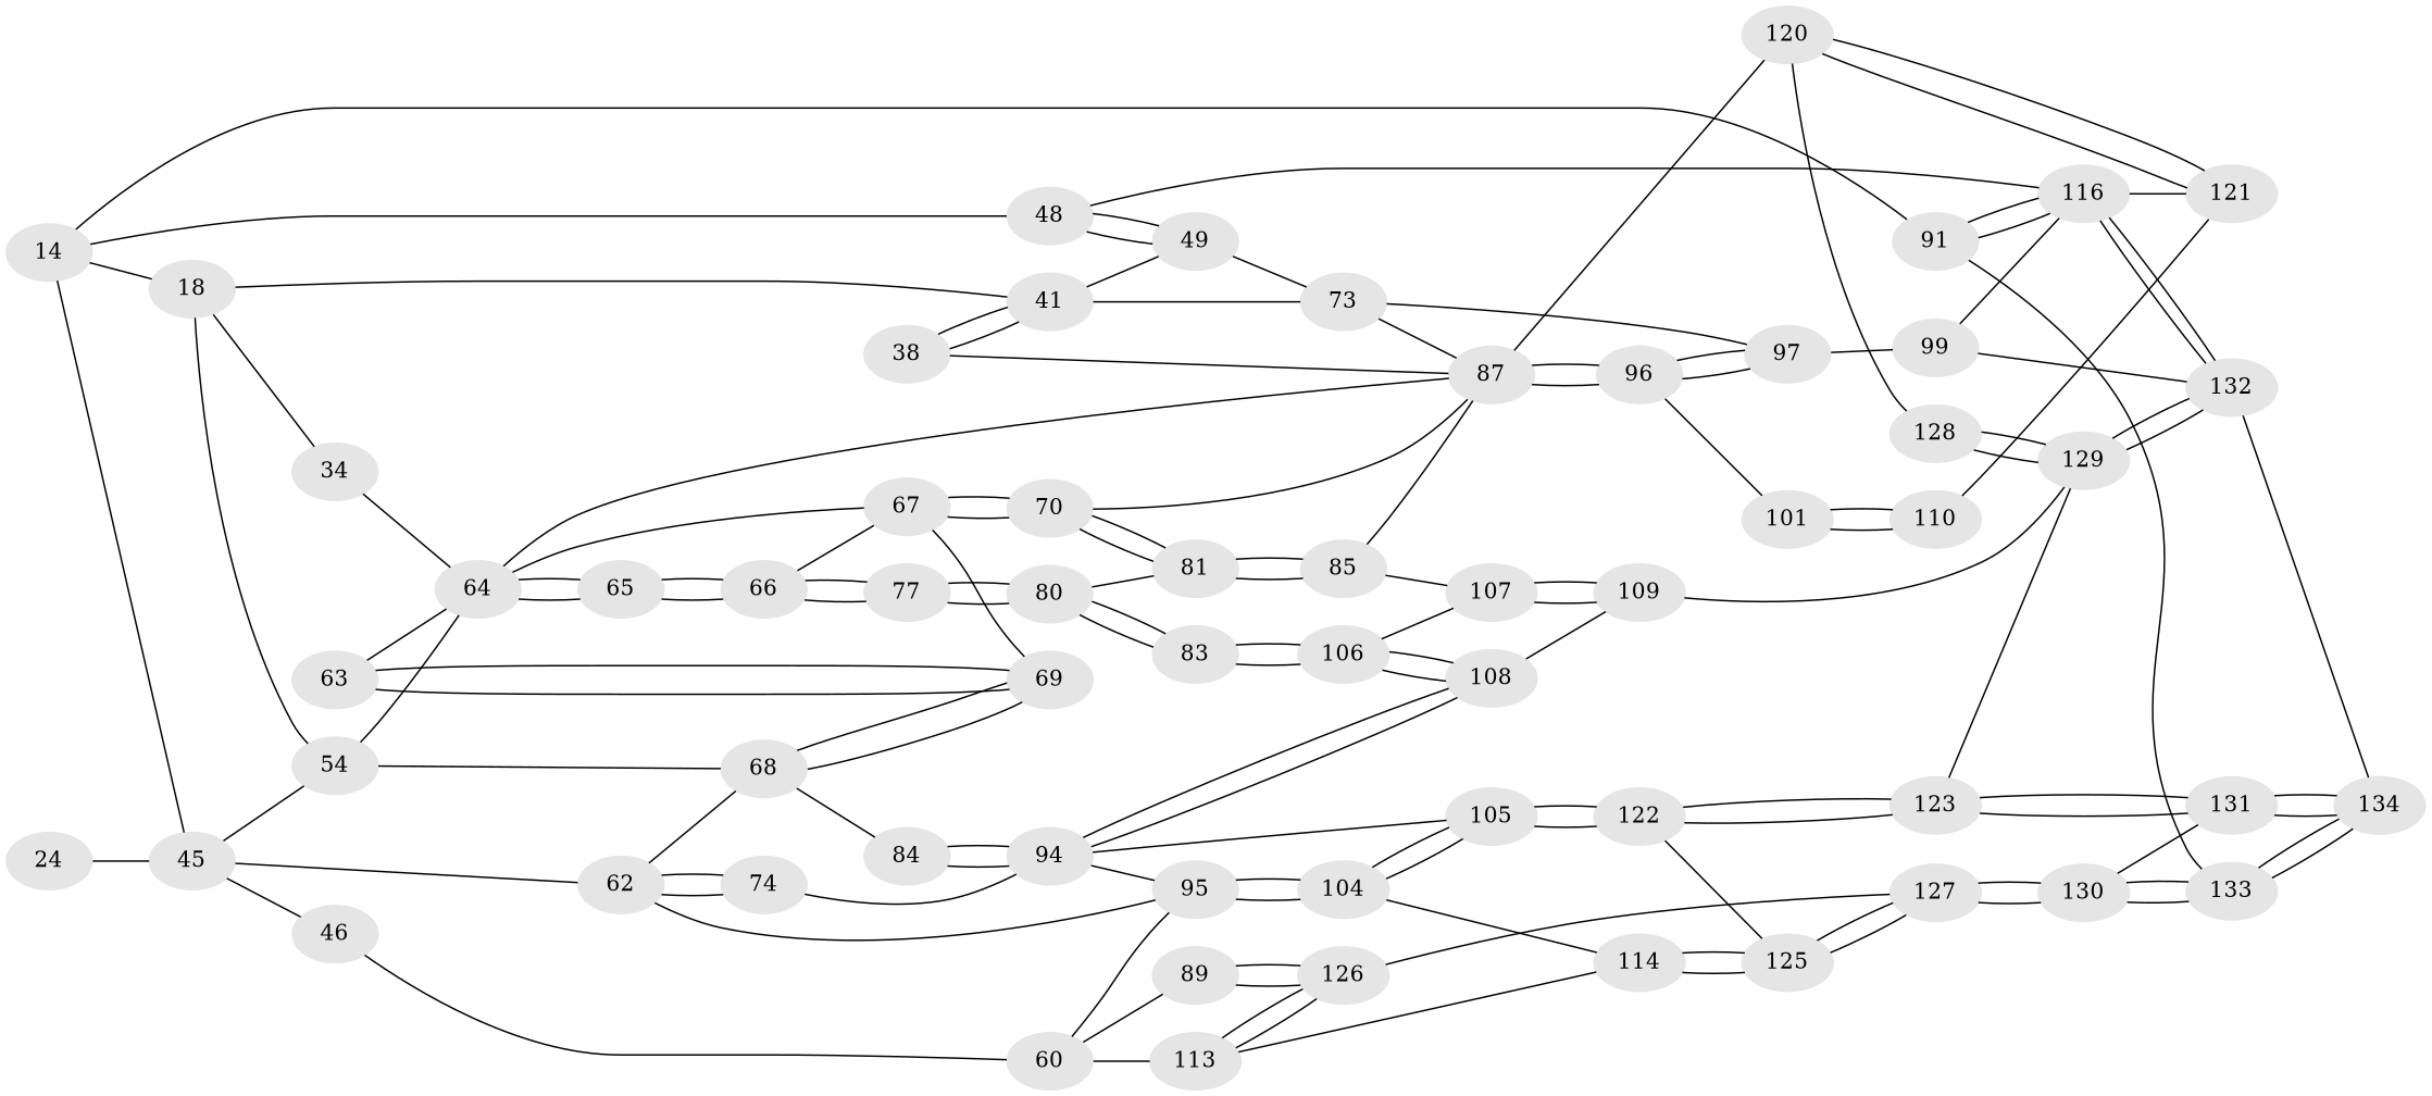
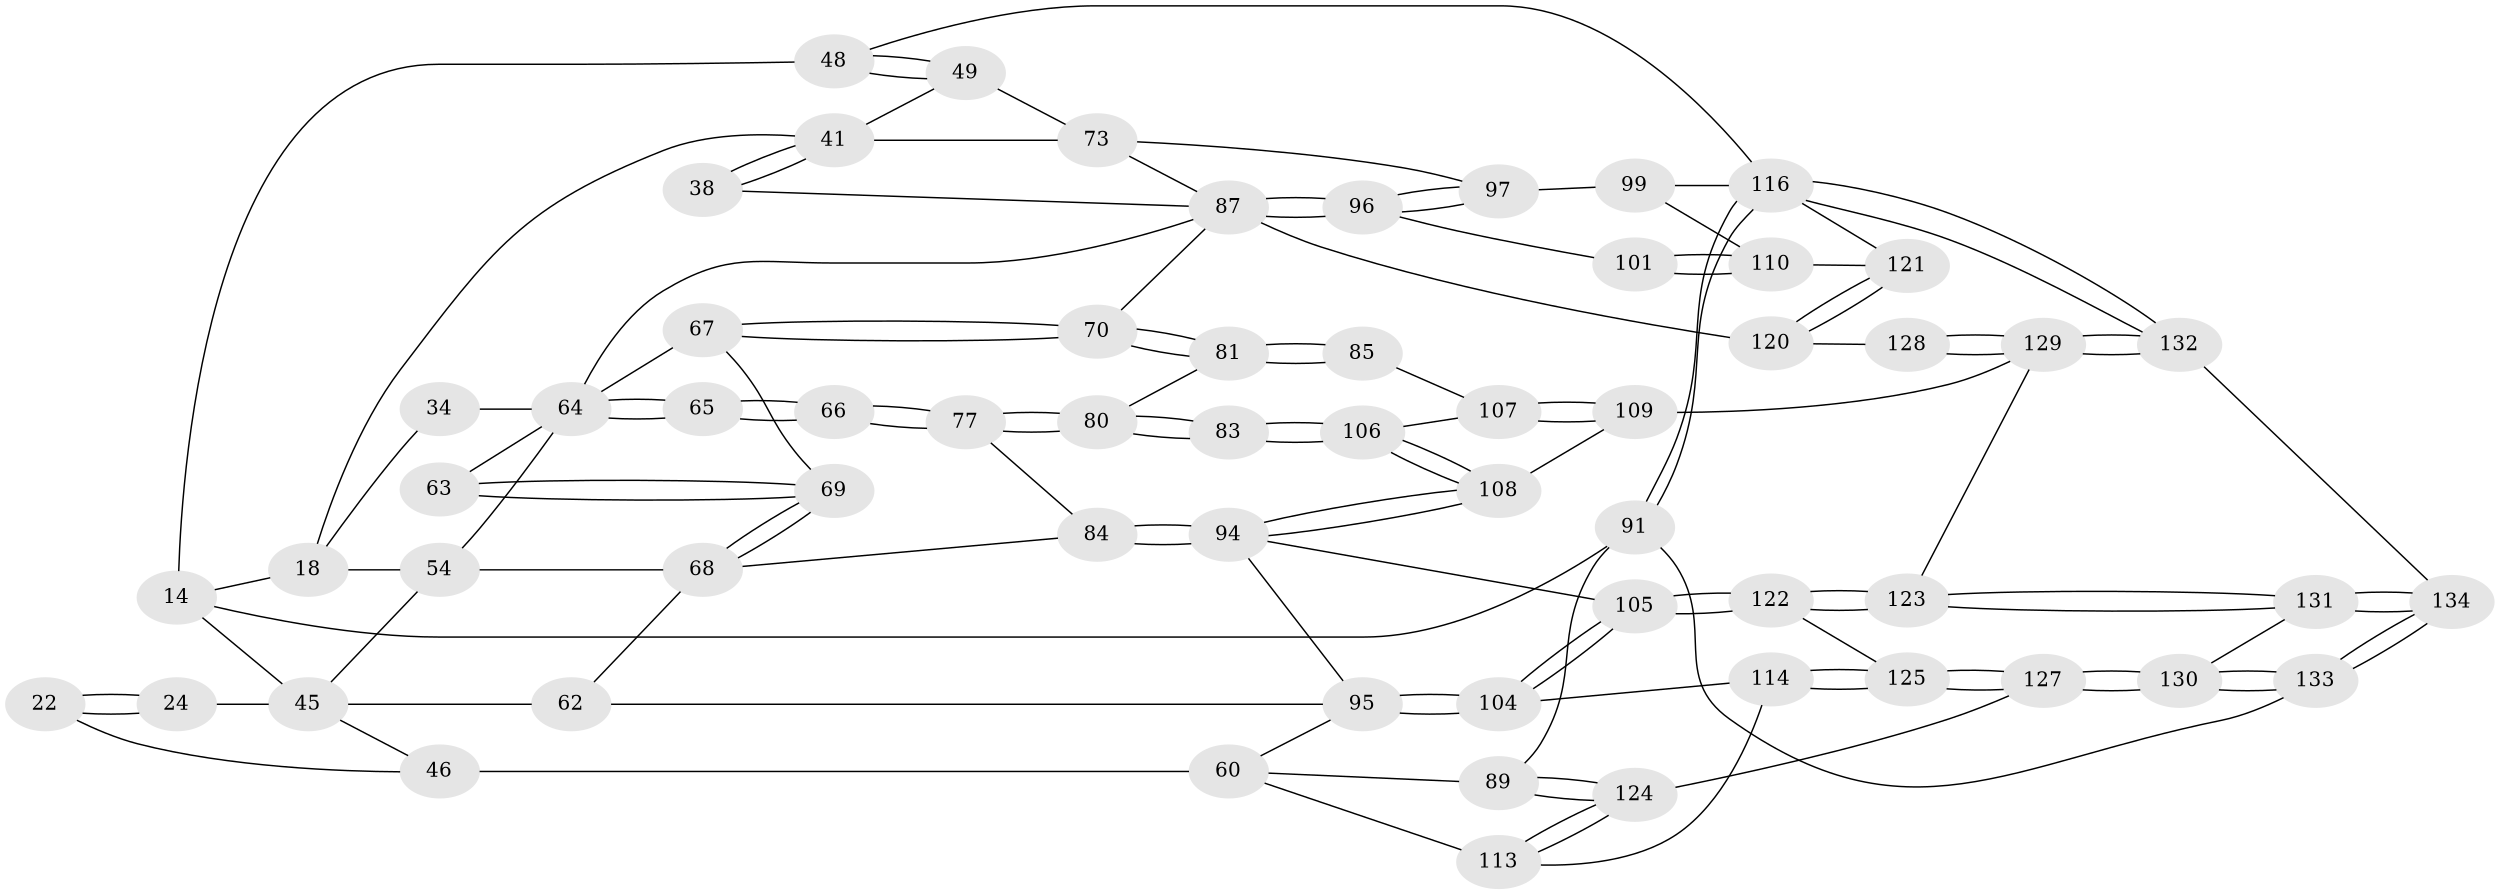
  graph {
    rankdir=LR
    node [color=gray90 style=filled]
    14 [super="+4"]
    18 [super="+15+17+16"]
    45 [super="+7+44+19"]
    48 [super="+39+26"]
    91 [super="+88"]
    34 [super="+31"]
    41 [super="+29+28"]
    54 [super="+51"]
    46 [super="+23"]
    62 [super="+57"]
    49 [super="+43+40"]
    116 [super="+115+112+90"]
    133
    64 [super="+53"]
    73 [super="+50+47+42"]
    68 [super="+58"]
    24 [super="+21"]
+   22
    60 [super="+59"]
    87 [super="+72+71+86+37"]
    65
    67
    38
    96
    120 [super="+119"]
    97
    95 [super="+61"]
-   74
    89
    113
    121 [super="+111"]
    132
    69
    84 [super="+79+76"]
    63
-   126
+   126 [label=124]
    104
    114
    94 [super="+93+92+78"]
    66
    70
    77
    80
    81
    85
    99 [super="+98"]
    105
    108
    83
    106
    107
    109
    101
    128 [super="+118"]
    127
    134
    122
    110 [super="+103+102"]
    125
    123
    129 [super="+124+117"]
    131
    130
    14 -- 18 [weight=2]
    14 -- 45
    14 -- 48
    14 -- 91 [weight=2]
    18 -- 34
    18 -- 41
    18 -- 54
    45 -- 54
    45 -- 46 [weight=2]
    45 -- 62
    48 -- 49 [weight=3]
    48 -- 49
    48 -- 116
    91 -- 116 [weight=2]
    91 -- 116
    91 -- 133
    34 -- 64
    41 -- 49
    41 -- 73
    54 -- 64
    54 -- 68
    46 -- 60
    62 -- 68
    62 -- 95
-   62 -- 74 [weight=2]
-   62 -- 74
    49 -- 73 [weight=2]
    116 -- 121 [weight=2]
    116 -- 132
    116 -- 132
    133 -- 134
    133 -- 134
    64 -- 87
    64 -- 65
    64 -- 65
    64 -- 67
    73 -- 87 [weight=2]
    73 -- 97
    68 -- 69
    68 -- 69
    68 -- 84
    24 -- 45 [weight=2]
+   22 -- 46
+   22 -- 24 [weight=2]
+   22 -- 24
    60 -- 95
    60 -- 89
    60 -- 113
    87 -- 96
    87 -- 96
    87 -- 120
    65 -- 66
    65 -- 66
    67 -- 69
    67 -- 70
    67 -- 70
    38 -- 41 [weight=2]
    38 -- 41
    38 -- 87
    96 -- 97
    96 -- 97
    96 -- 101
    120 -- 121
    120 -- 121
    120 -- 128 [weight=2]
    97 -- 99
    95 -- 104
    95 -- 104
-   74 -- 94
+   89 -- 91
    89 -- 126
    89 -- 126
    113 -- 126
    113 -- 126
    113 -- 114
    132 -- 134
    84 -- 94 [weight=2]
    84 -- 94
    63 -- 64
    63 -- 69
    63 -- 69
    126 -- 127
    104 -- 114
    104 -- 105
    104 -- 105
    114 -- 125
    114 -- 125
    94 -- 95
    94 -- 105
    94 -- 108
    94 -- 108
-   66 -- 67
    66 -- 77
    66 -- 77
    70 -- 87
    70 -- 81
    70 -- 81
+   77 -- 84
    77 -- 80
    77 -- 80
    80 -- 81
    80 -- 83
    80 -- 83
    81 -- 85
    81 -- 85
-   85 -- 87
    85 -- 107
    99 -- 116
-   99 -- 132 [weight=2]
+   99 -- 110 [weight=2]
    105 -- 122
    105 -- 122
    108 -- 109
    83 -- 106
    83 -- 106
    106 -- 108
    106 -- 108
    106 -- 107
    107 -- 109
    107 -- 109
    109 -- 129
    101 -- 110 [weight=2]
    101 -- 110
    128 -- 129 [weight=2]
    128 -- 129
    127 -- 130
    127 -- 130
    122 -- 125
    122 -- 123
    122 -- 123
    110 -- 121
    125 -- 127
    125 -- 127
    123 -- 129
    123 -- 131
    123 -- 131
    129 -- 132
    129 -- 132
    131 -- 134
    131 -- 134
    130 -- 133
    130 -- 133
    130 -- 131
  }
